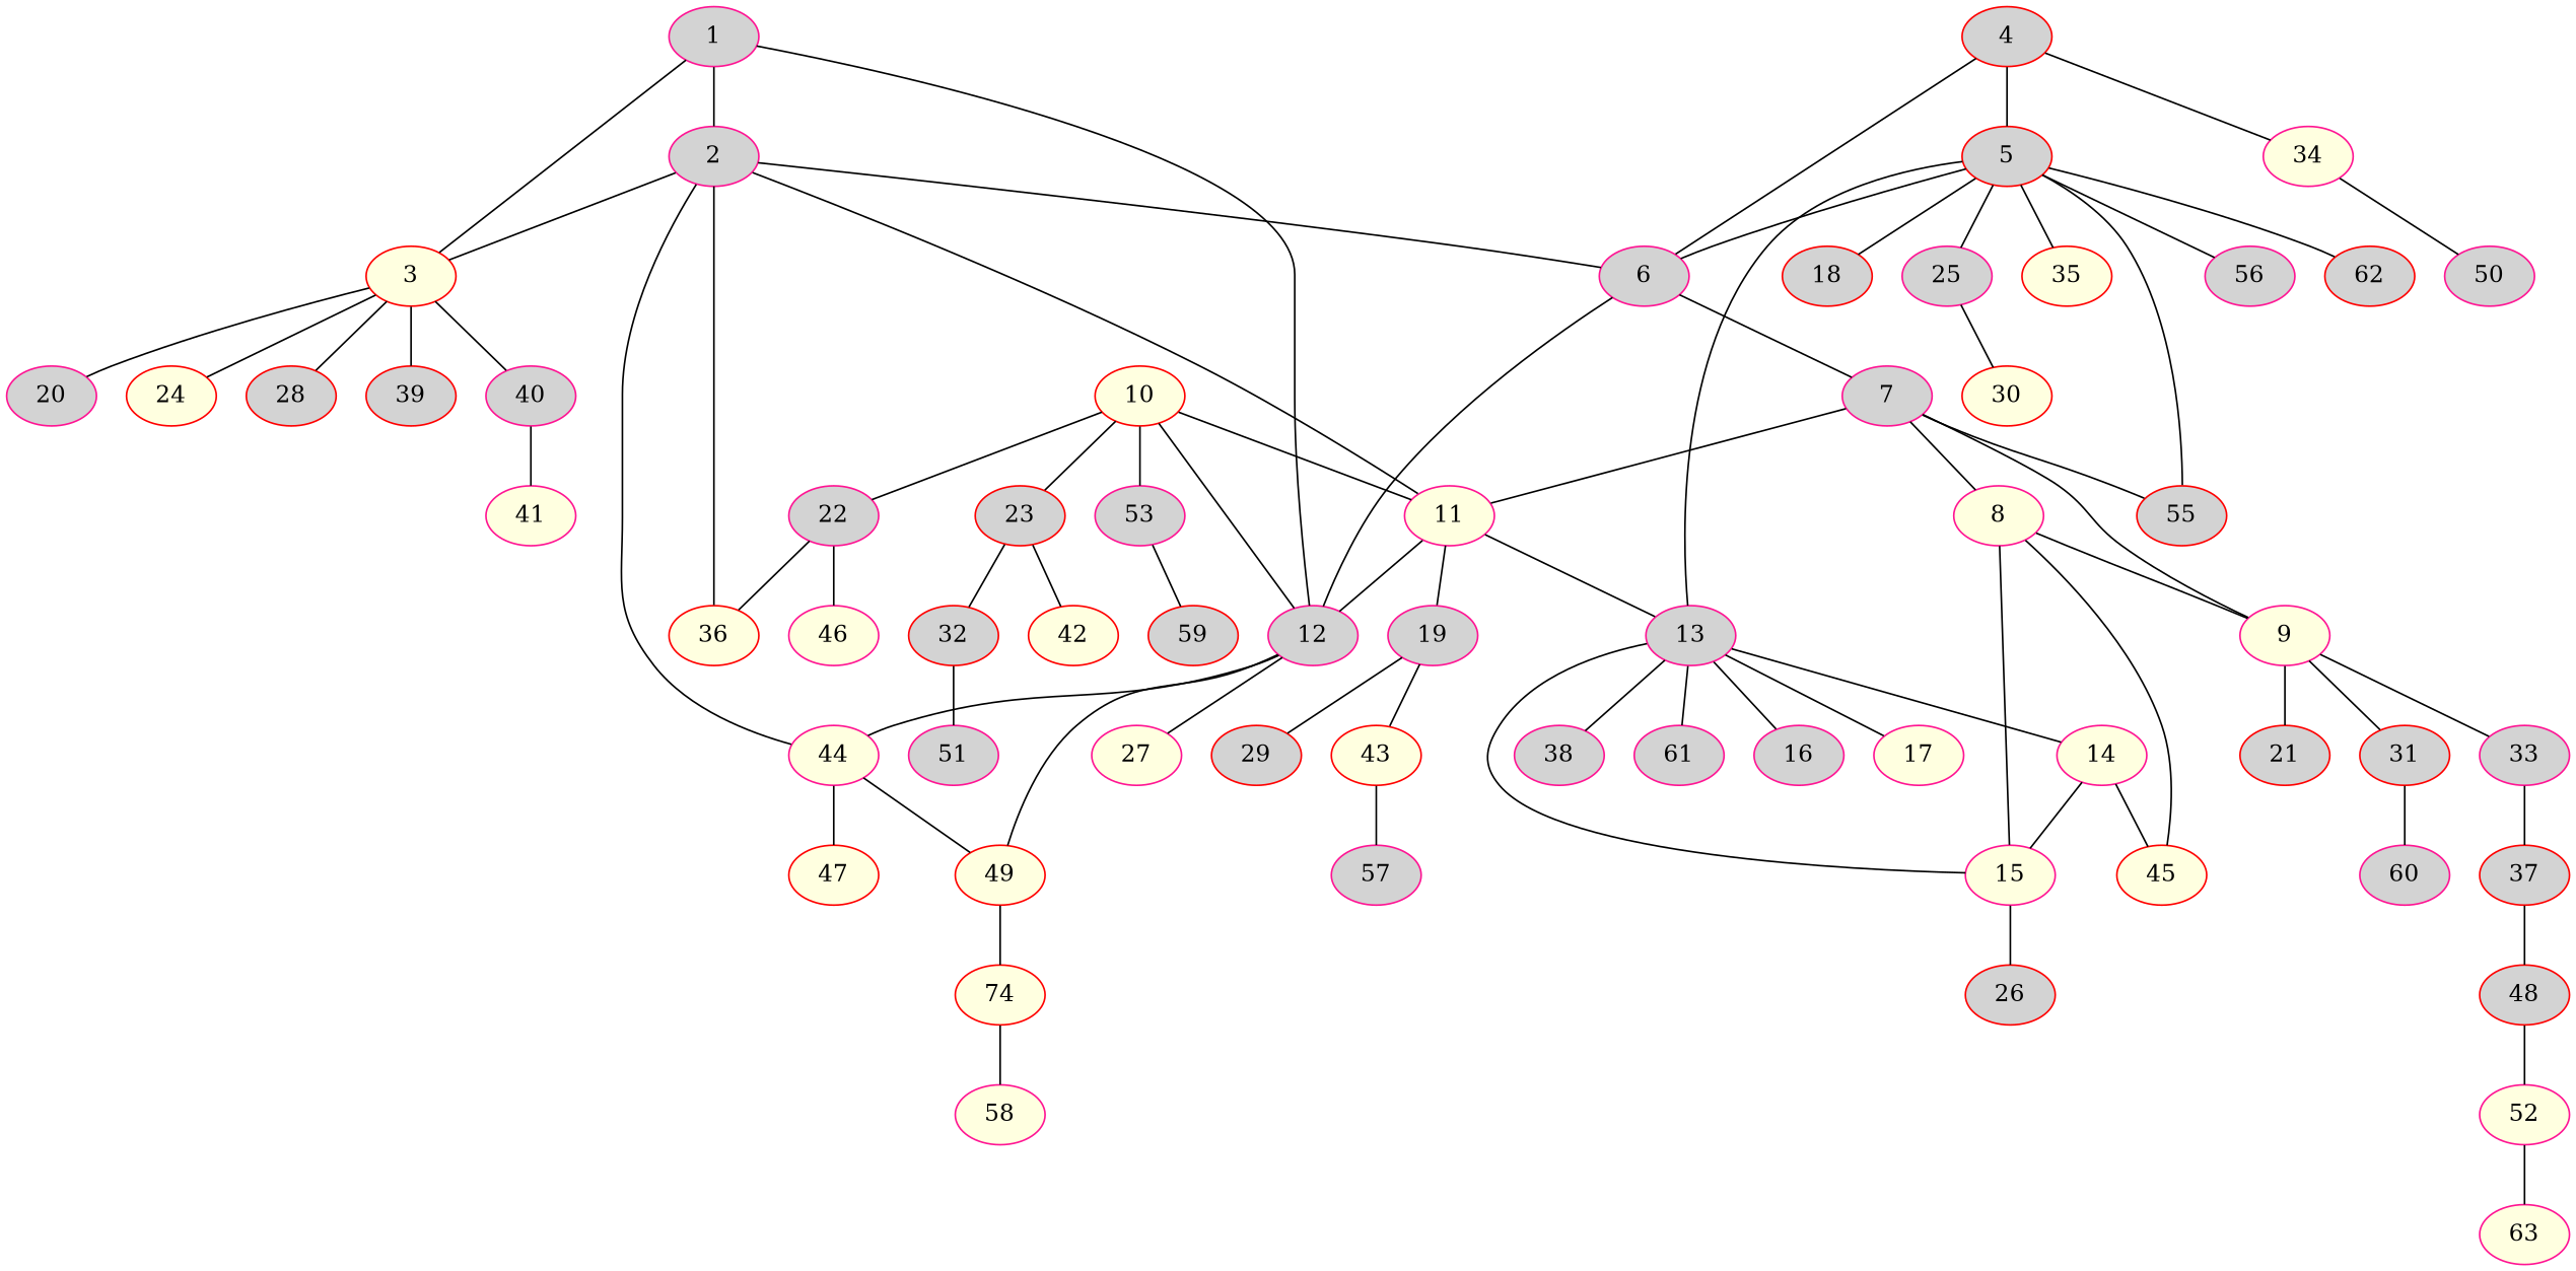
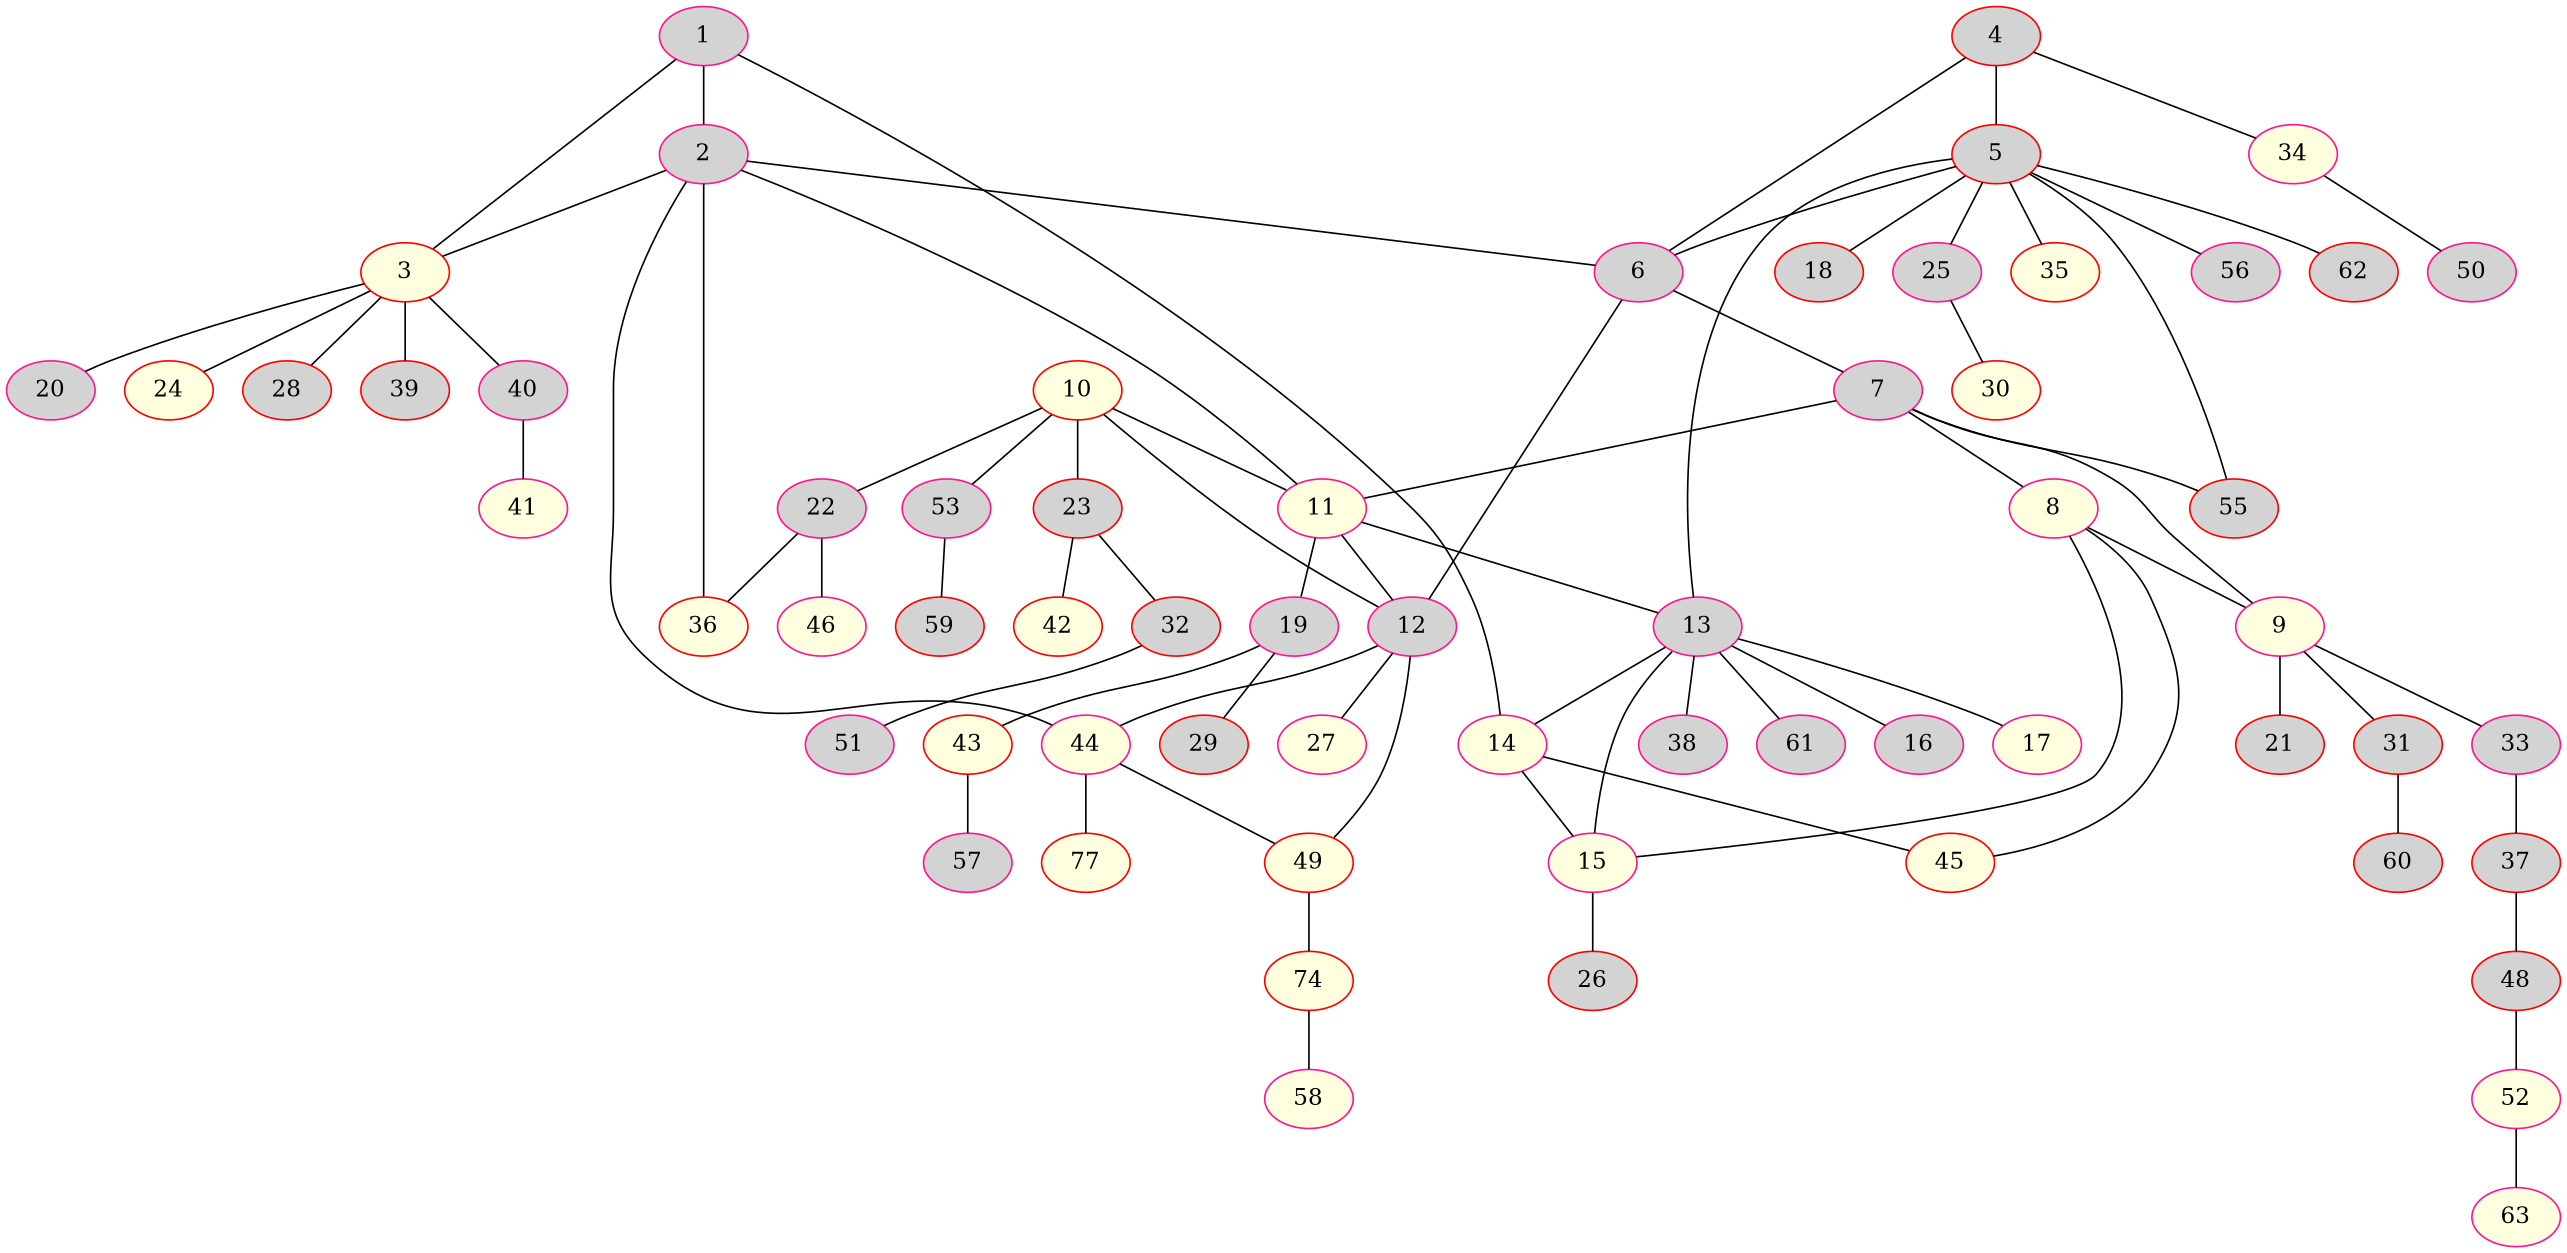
  graph {
    node [color=deeppink fillcolor=lightgrey style=filled]
    1
    2
    3 [color=red fillcolor=lightyellow]
    14 [fillcolor=lightyellow]
    6
    11 [fillcolor=lightyellow]
    36 [color=red fillcolor=lightyellow]
    44 [fillcolor=lightyellow]
    20
    24 [color=red fillcolor=lightyellow]
    28 [color=red]
    39 [color=red]
    40
    15 [fillcolor=lightyellow]
    45 [color=red fillcolor=lightyellow]
    7
    12
    8 [fillcolor=lightyellow]
    9 [fillcolor=lightyellow]
    13
    19
    49 [color=red fillcolor=lightyellow]
-   47 [color=red fillcolor=lightyellow]
+   47 [color=red fillcolor=lightyellow label=77]
    41 [fillcolor=lightyellow]
    4 [color=red]
    5 [color=red]
    34 [fillcolor=lightyellow]
    18 [color=red]
    25
    35 [color=red fillcolor=lightyellow]
    55 [color=red]
    56
    62 [color=red]
    50
    16
    17 [fillcolor=lightyellow]
    38
    61
    30 [color=red fillcolor=lightyellow]
    27 [fillcolor=lightyellow]
    21 [color=red]
    31 [color=red]
    33
    26 [color=red]
-   60
+   60 [color=red]
    37 [color=red]
    10 [color=red fillcolor=lightyellow]
    22
    23 [color=red]
    53
    46 [fillcolor=lightyellow]
    32 [color=red]
    42 [color=red fillcolor=lightyellow]
    59 [color=red]
    29 [color=red]
    43 [color=red fillcolor=lightyellow]
    n57 [color=red fillcolor=lightyellow label=74]
    57
    51
    48 [color=red]
    52 [fillcolor=lightyellow]
    63 [fillcolor=lightyellow]
    58 [fillcolor=lightyellow]
    1 -- 2
    1 -- 3
-   1 -- 12
+   1 -- 14
    2 -- 3
    2 -- 6
    2 -- 11
    2 -- 36
    2 -- 44
    3 -- 20
    3 -- 24
    3 -- 28
    3 -- 39
    3 -- 40
    14 -- 15
    14 -- 45
    6 -- 7
    6 -- 12
    11 -- 12
    11 -- 13
    11 -- 19
    44 -- 49
    44 -- 47
    40 -- 41
    15 -- 26
    7 -- 11
    7 -- 8
    7 -- 9
    7 -- 55
    12 -- 44
    12 -- 49
    12 -- 27
    8 -- 15
    8 -- 45
    8 -- 9
    9 -- 21
    9 -- 31
    9 -- 33
    13 -- 14
    13 -- 15
    13 -- 16
    13 -- 17
    13 -- 38
    13 -- 61
    19 -- 29
    19 -- 43
    49 -- n57
    4 -- 6
    4 -- 5
    4 -- 34
    5 -- 6
    5 -- 13
    5 -- 18
    5 -- 25
    5 -- 35
    5 -- 55
    5 -- 56
    5 -- 62
    34 -- 50
    25 -- 30
    31 -- 60
    33 -- 37
    37 -- 48
    10 -- 11
    10 -- 12
    10 -- 22
    10 -- 23
    10 -- 53
    22 -- 36
    22 -- 46
    23 -- 32
    23 -- 42
    53 -- 59
    32 -- 51
    43 -- 57
    n57 -- 58
    48 -- 52
    52 -- 63
  }
